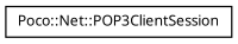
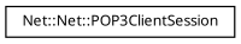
  digraph {
    rankdir=LR
    fontname="Noto Sans"
-   n1 [color=black fillcolor=white fontname="Noto Sans" fontsize=10 height=0.2 label="Poco::Net::POP3ClientSession" shape=record style=filled width=0.4]
+   n1 [color=black fillcolor=white fontname="Noto Sans" fontsize=10 height=0.2 label="Net::Net::POP3ClientSession" shape=record style=filled width=0.4]
  }
